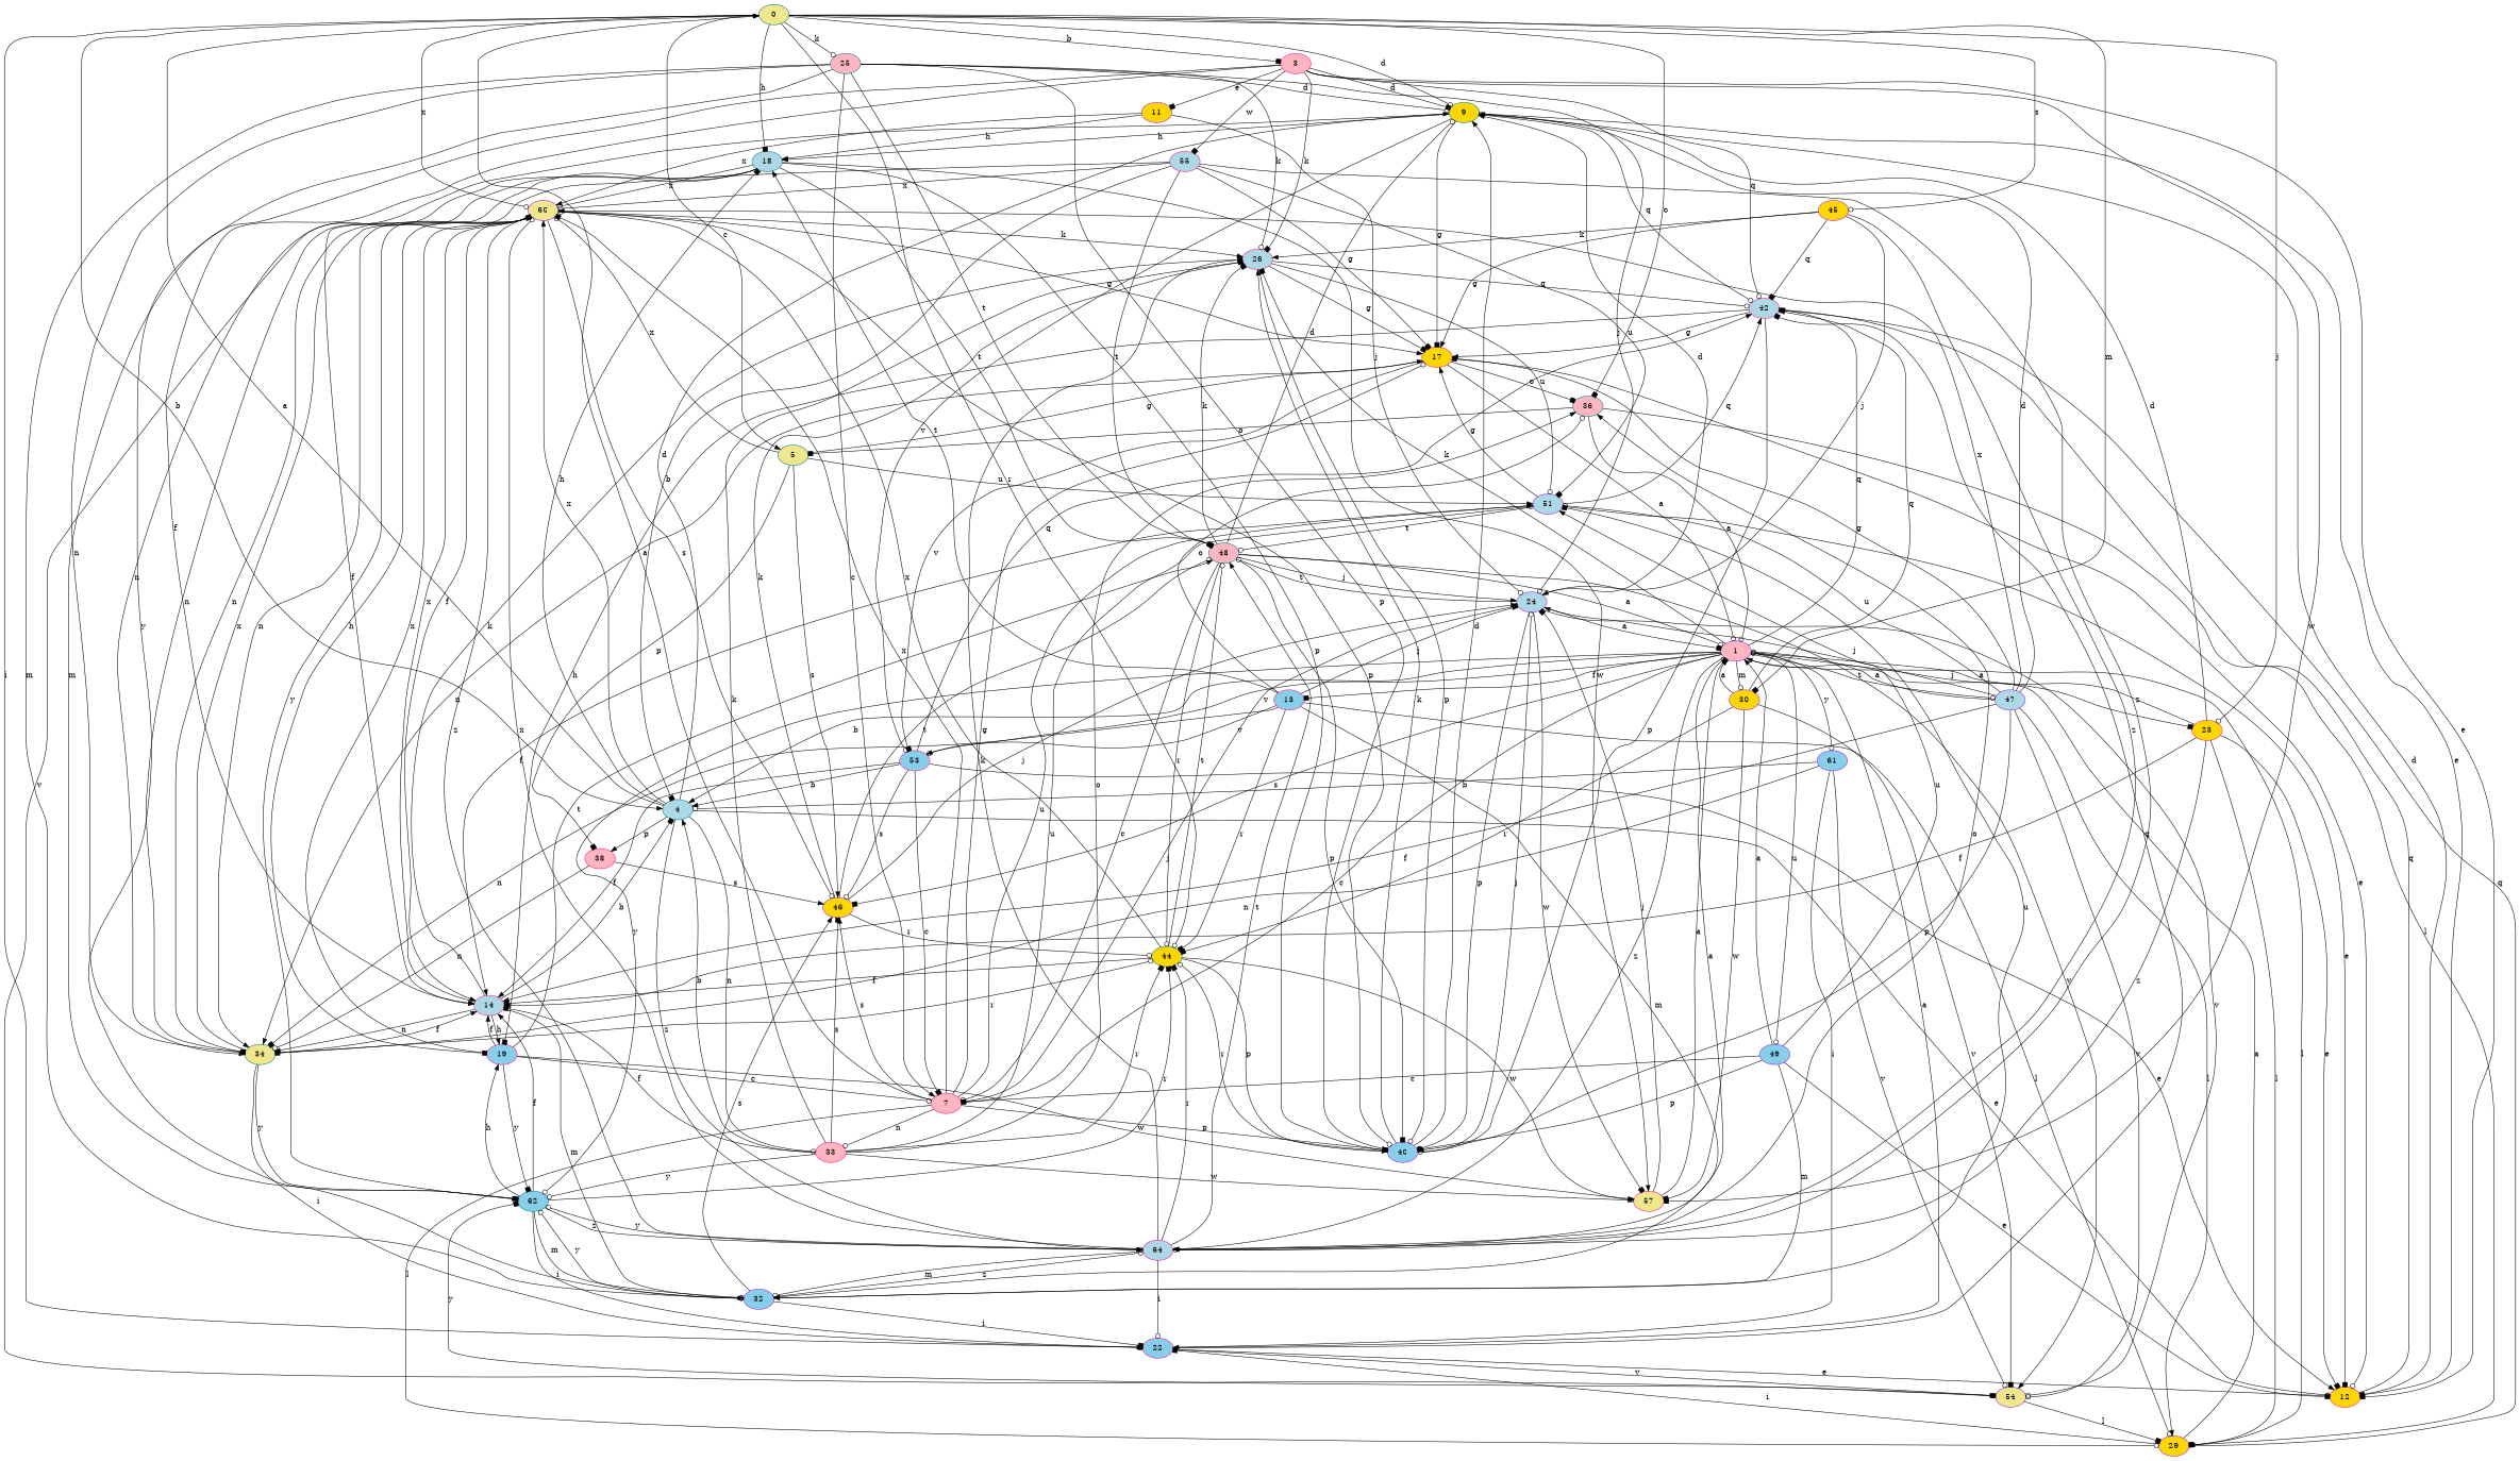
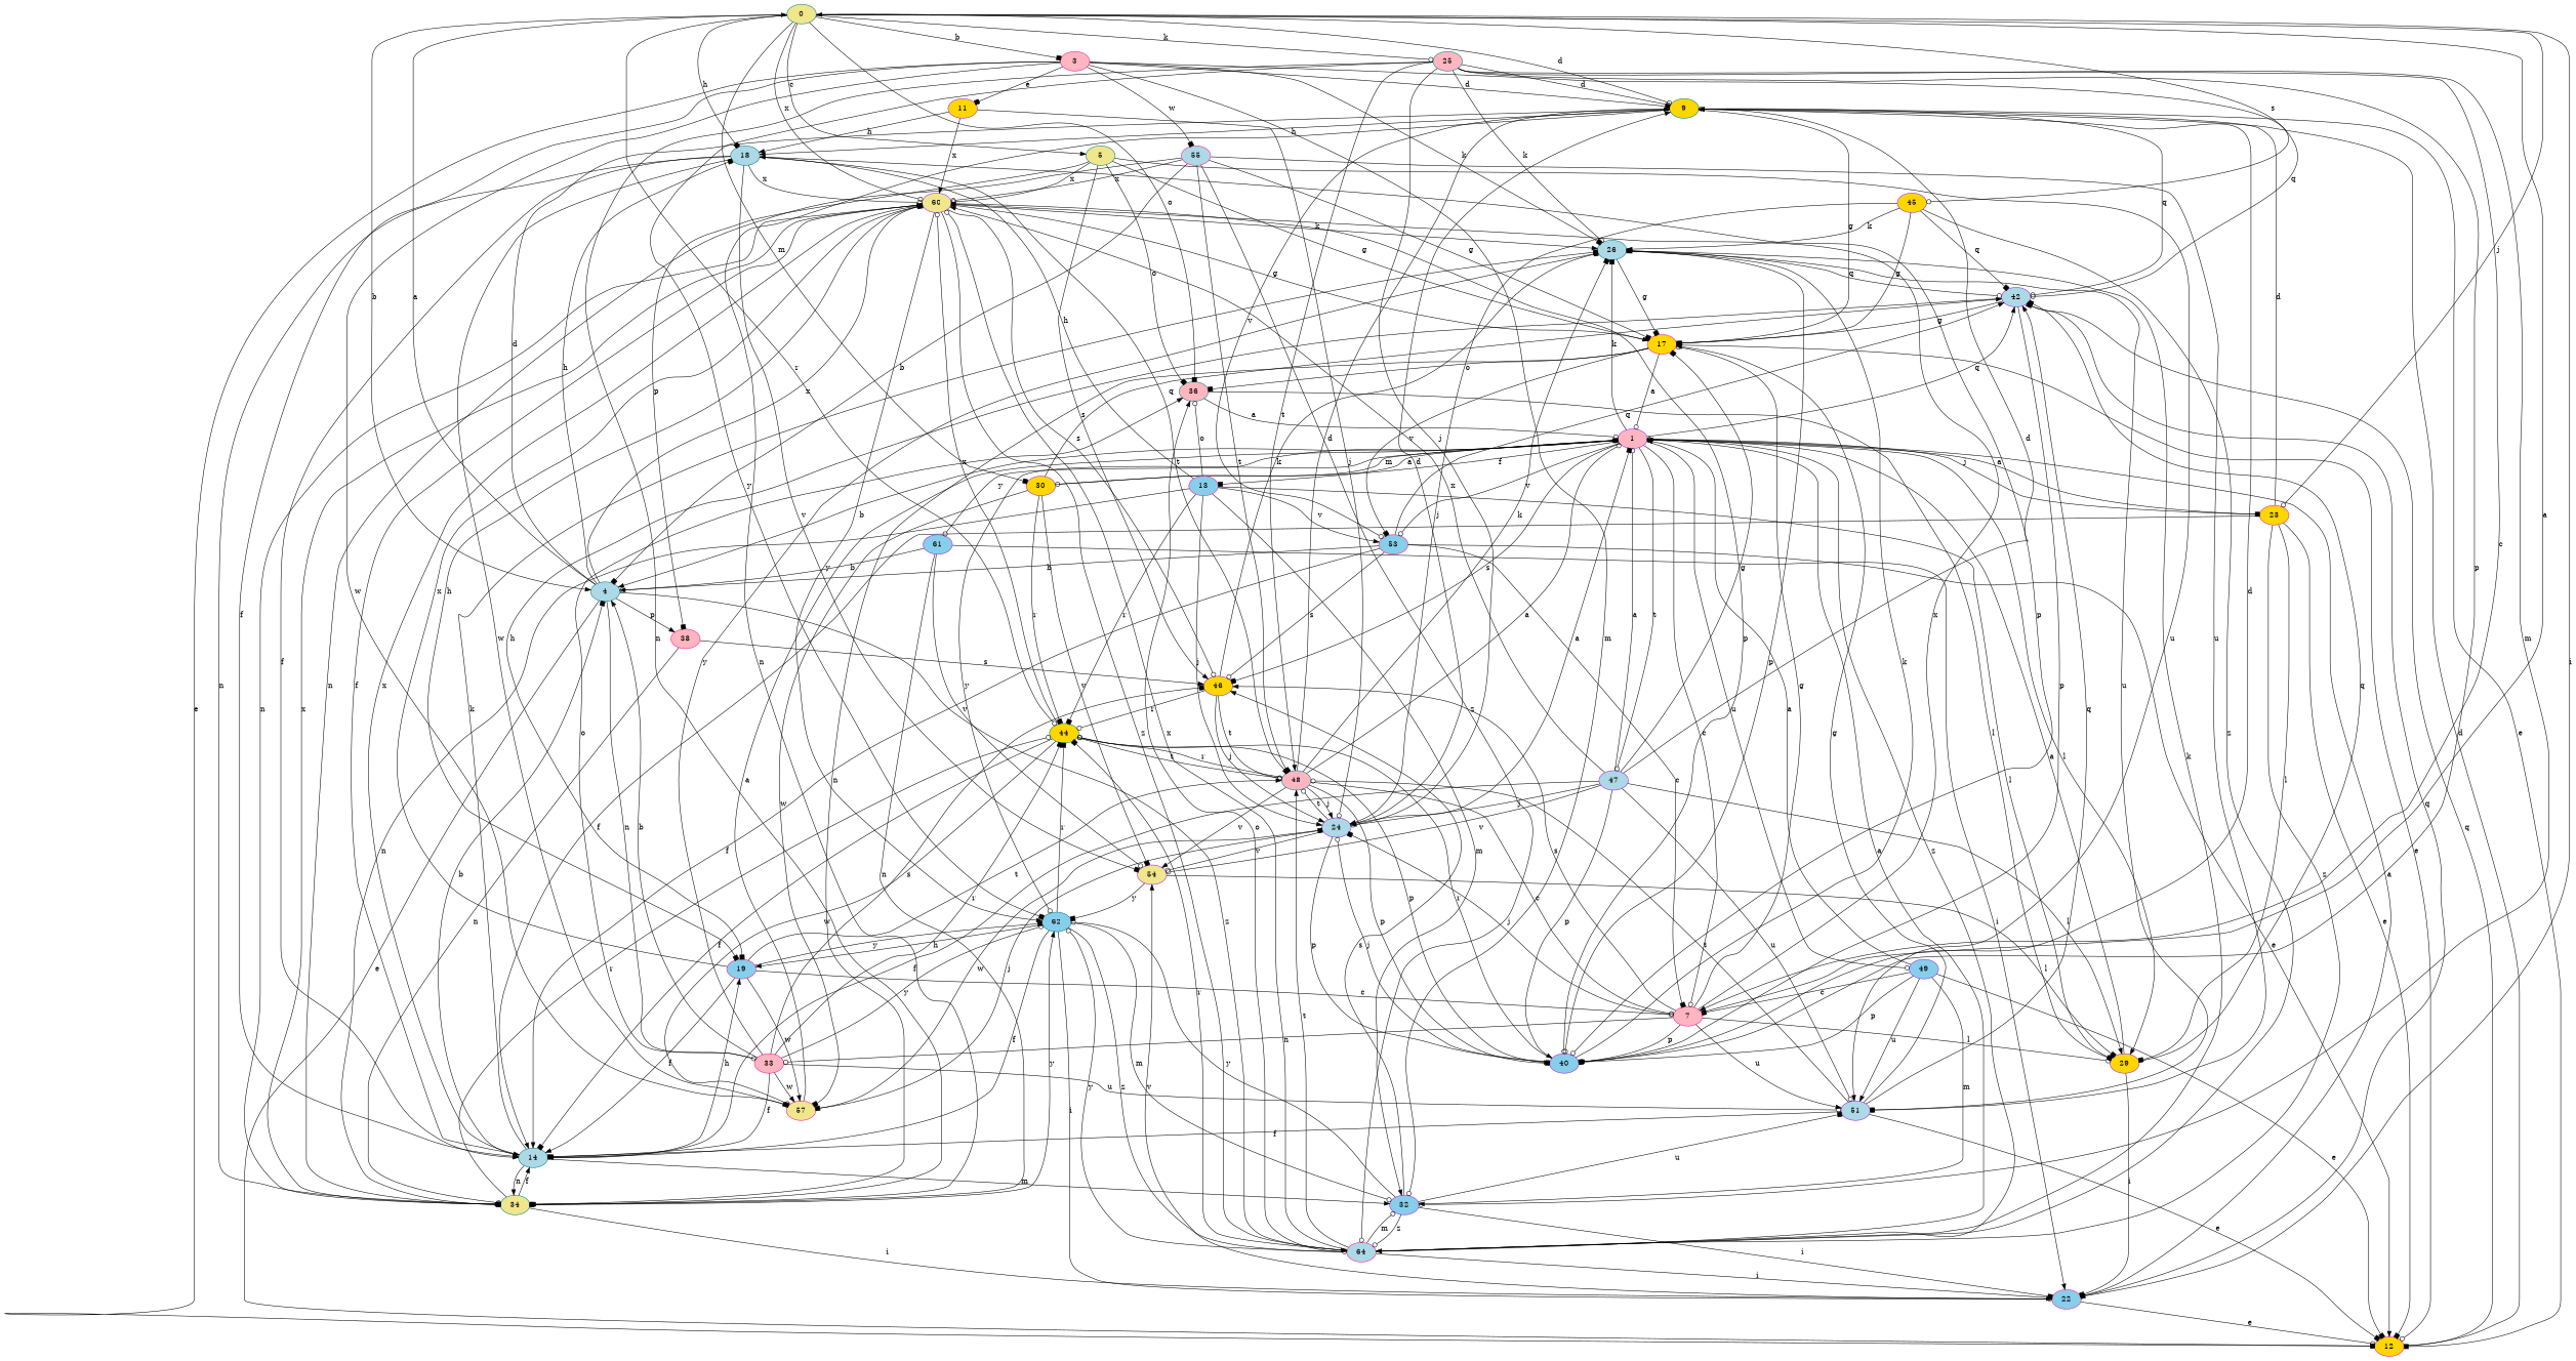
  strict digraph {
    node [color=deeppink fillcolor=lightblue style=filled]
    edge [arrowhead=normal]
    0 [color=teal fillcolor=khaki]
    3 [fillcolor=lightpink]
    4 [color=teal]
    5 [color=teal fillcolor=khaki]
    9 [color=teal fillcolor=gold]
    18 [color=teal]
    22 [fillcolor=skyblue]
    23 [fillcolor=gold]
    25 [color=teal fillcolor=lightpink]
    30 [color=purple fillcolor=gold]
    36 [color=teal fillcolor=lightpink]
    44 [color=teal fillcolor=gold]
    45 [color=purple fillcolor=gold]
    60 [color=purple fillcolor=khaki]
-   26
-   42
+   26 [color=teal]
+   42 [color=purple]
    11 [color=purple fillcolor=gold]
    12 [fillcolor=gold]
-   14
+   14 [color=teal]
    32 [color=purple fillcolor=skyblue]
    55
    57 [fillcolor=khaki]
    64
    33 [fillcolor=lightpink]
    38 [fillcolor=lightpink]
    46 [color=purple fillcolor=gold]
    17 [fillcolor=gold]
    51 [color=purple]
    53 [fillcolor=skyblue]
    34 [color=teal fillcolor=khaki]
    40 [color=purple fillcolor=skyblue]
    48 [color=teal fillcolor=lightpink]
    54 [color=purple fillcolor=khaki]
    1 [color=purple fillcolor=lightpink]
    29 [color=purple fillcolor=gold]
    7 [fillcolor=lightpink]
    62 [color=teal fillcolor=skyblue]
    24 [color=purple]
    19 [fillcolor=skyblue]
    13 [fillcolor=skyblue]
    47 [color=purple]
    49 [color=purple fillcolor=skyblue]
    61 [color=purple fillcolor=skyblue]
    0 -> 3 [arrowhead=box label=b]
    0 -> 4 [label=b]
    0 -> 5 [label=c]
    0 -> 9 [arrowhead=odot label=d]
    0 -> 18 [arrowhead=box label=h]
    0 -> 22 [arrowhead=box label=i]
    0 -> 23 [arrowhead=odot label=j]
    0 -> 25 [arrowhead=odot label=k]
    0 -> 30 [arrowhead=box label=m]
    0 -> 36 [arrowhead=box label=o]
    0 -> 44 [arrowhead=odot label=r]
    0 -> 45 [arrowhead=odot label=s]
    0 -> 60 [arrowhead=odot label=x]
    3 -> 9 [arrowhead=box label=d]
    3 -> 26 [arrowhead=box label=k]
    3 -> 42 [arrowhead=odot label=q]
    3 -> 11 [arrowhead=box label=e]
    3 -> 12 [arrowhead=box label=e]
    3 -> 14 [label=f]
    3 -> 32 [arrowhead=odot label=m]
    3 -> 55 [arrowhead=box label=w]
    3 -> 57 [arrowhead=box label=w]
    4 -> 0 [label=a]
    4 -> 9 [label=d]
    4 -> 18 [arrowhead=box label=h]
    4 -> 60 [label=x]
    4 -> 12 [arrowhead=odot label=e]
    4 -> 64 [label=z]
    4 -> 33 [arrowhead=odot label=n]
    4 -> 38 [label=p]
-   36 -> 5 [arrowhead=box label=o]
+   5 -> 36 [arrowhead=box label=o]
    5 -> 60 [arrowhead=odot label=x]
    5 -> 38 [arrowhead=box label=p]
    5 -> 46 [label=s]
    5 -> 17 [label=g]
    5 -> 51 [label=u]
    9 -> 18 [label=h]
    9 -> 42 [arrowhead=odot label=q]
    9 -> 12 [arrowhead=box label=e]
    9 -> 17 [arrowhead=box label=g]
    9 -> 53 [arrowhead=odot label=v]
    9 -> 34 [label=n]
    18 -> 60 [arrowhead=odot label=x]
    18 -> 14 [label=f]
    18 -> 57 [label=w]
    18 -> 34 [arrowhead=box label=n]
    18 -> 40 [arrowhead=odot label=p]
    18 -> 48 [arrowhead=box label=t]
    18 -> 54 [arrowhead=box label=v]
    22 -> 42 [arrowhead=box label=q]
    22 -> 12 [arrowhead=odot label=e]
    22 -> 54 [label=v]
    22 -> 1 [arrowhead=odot label=a]
    23 -> 9 [label=d]
    23 -> 12 [arrowhead=box label=e]
    23 -> 14 [label=f]
    23 -> 64 [label=z]
    23 -> 1 [arrowhead=odot label=a]
    23 -> 29 [arrowhead=box label=l]
    25 -> 9 [arrowhead=odot label=d]
    25 -> 26 [arrowhead=odot label=k]
    25 -> 32 [arrowhead=odot label=m]
    25 -> 34 [arrowhead=box label=n]
    25 -> 40 [label=p]
    25 -> 48 [label=t]
    25 -> 7 [label=c]
    25 -> 62 [arrowhead=box label=y]
    25 -> 24 [arrowhead=odot label=j]
    30 -> 44 [arrowhead=box label=r]
    30 -> 42 [label=q]
    30 -> 57 [arrowhead=box label=w]
    30 -> 54 [arrowhead=box label=v]
    30 -> 1 [label=a]
    36 -> 1 [arrowhead=odot label=a]
    36 -> 29 [arrowhead=box label=l]
    44 -> 60 [arrowhead=odot label=x]
    44 -> 14 [arrowhead=box label=f]
    44 -> 57 [arrowhead=odot label=w]
    44 -> 40 [label=p]
    44 -> 48 [arrowhead=odot label=t]
    45 -> 26 [label=k]
    45 -> 42 [arrowhead=box label=q]
    45 -> 64 [label=z]
    45 -> 17 [label=g]
    45 -> 24 [label=j]
    60 -> 26 [label=k]
    60 -> 14 [label=f]
    60 -> 64 [label=z]
    60 -> 46 [arrowhead=odot label=s]
    60 -> 17 [label=g]
    60 -> 34 [label=n]
    60 -> 40 [arrowhead=odot label=p]
    60 -> 62 [label=y]
    60 -> 19 [arrowhead=box label=h]
    26 -> 42 [arrowhead=odot label=q]
    26 -> 17 [arrowhead=box label=g]
    26 -> 51 [arrowhead=odot label=u]
    26 -> 40 [arrowhead=odot label=p]
    42 -> 17 [label=g]
    42 -> 40 [arrowhead=odot label=p]
    42 -> 19 [arrowhead=box label=h]
    11 -> 18 [label=h]
    11 -> 60 [label=x]
    11 -> 24 [arrowhead=odot label=j]
    12 -> 9 [label=d]
    12 -> 42 [label=q]
    14 -> 4 [arrowhead=box label=b]
    14 -> 60 [arrowhead=box label=x]
    14 -> 26 [arrowhead=box label=k]
    14 -> 32 [label=m]
    14 -> 34 [label=n]
    14 -> 19 [label=h]
    32 -> 22 [arrowhead=box label=i]
    32 -> 64 [arrowhead=odot label=z]
    32 -> 46 [label=s]
    32 -> 51 [arrowhead=box label=u]
    32 -> 62 [arrowhead=odot label=y]
    55 -> 4 [arrowhead=box label=b]
    55 -> 60 [arrowhead=odot label=x]
    55 -> 64 [arrowhead=odot label=z]
    55 -> 17 [arrowhead=box label=g]
    55 -> 51 [arrowhead=box label=u]
    55 -> 34 [arrowhead=odot label=n]
    55 -> 48 [arrowhead=box label=t]
    57 -> 1 [arrowhead=box label=a]
    57 -> 24 [arrowhead=box label=j]
    64 -> 22 [arrowhead=odot label=i]
    64 -> 36 [label=o]
    64 -> 44 [arrowhead=box label=r]
    64 -> 60 [arrowhead=odot label=x]
    64 -> 26 [arrowhead=box label=k]
    64 -> 32 [arrowhead=odot label=m]
    64 -> 48 [label=t]
    64 -> 1 [arrowhead=odot label=a]
    64 -> 62 [arrowhead=odot label=y]
    33 -> 4 [label=b]
    33 -> 36 [label=o]
    33 -> 44 [arrowhead=box label=r]
-   33 -> 26 [arrowhead=box label=k]
+   33 -> 26 [arrowhead=box label=y]
    33 -> 14 [arrowhead=box label=f]
    33 -> 57 [label=w]
    33 -> 46 [arrowhead=box label=s]
    33 -> 51 [arrowhead=odot label=u]
    33 -> 62 [arrowhead=odot label=y]
    38 -> 46 [label=s]
    38 -> 34 [arrowhead=odot label=n]
    46 -> 44 [arrowhead=odot label=r]
    46 -> 26 [arrowhead=odot label=k]
    46 -> 48 [arrowhead=odot label=t]
    46 -> 24 [label=j]
    17 -> 36 [arrowhead=box label=o]
    17 -> 12 [arrowhead=odot label=e]
    17 -> 53 [arrowhead=box label=v]
    17 -> 34 [label=n]
    17 -> 1 [arrowhead=odot label=a]
    51 -> 42 [label=q]
    51 -> 12 [arrowhead=box label=e]
    51 -> 14 [label=f]
    51 -> 17 [label=g]
    51 -> 48 [arrowhead=odot label=t]
    53 -> 4 [label=b]
    53 -> 42 [label=q]
    53 -> 12 [label=e]
    53 -> 14 [label=f]
    53 -> 46 [arrowhead=odot label=s]
    53 -> 7 [arrowhead=box label=c]
    34 -> 22 [label=i]
    34 -> 44 [arrowhead=odot label=r]
    34 -> 60 [label=x]
    34 -> 14 [label=f]
    34 -> 62 [label=y]
    40 -> 9 [label=d]
    40 -> 44 [arrowhead=odot label=r]
    40 -> 26 [label=k]
    40 -> 24 [arrowhead=odot label=j]
    48 -> 9 [arrowhead=odot label=d]
    48 -> 44 [arrowhead=odot label=r]
    48 -> 26 [arrowhead=box label=k]
    48 -> 40 [arrowhead=box label=p]
    48 -> 54 [label=v]
    48 -> 1 [arrowhead=odot label=a]
    48 -> 7 [arrowhead=odot label=c]
    48 -> 24 [label=j]
    54 -> 29 [arrowhead=box label=l]
    54 -> 62 [arrowhead=box label=y]
    1 -> 4 [label=b]
    1 -> 23 [arrowhead=box label=j]
    1 -> 30 [arrowhead=odot label=m]
    1 -> 26 [arrowhead=box label=k]
    1 -> 42 [label=q]
    1 -> 64 [label=z]
    1 -> 46 [arrowhead=box label=s]
    1 -> 53 [arrowhead=odot label=v]
    1 -> 29 [label=l]
    1 -> 7 [arrowhead=odot label=c]
    1 -> 62 [arrowhead=odot label=y]
    1 -> 13 [arrowhead=box label=f]
    1 -> 47 [arrowhead=odot label=t]
    1 -> 49 [arrowhead=odot label=u]
    1 -> 61 [arrowhead=odot label=y]
    29 -> 22 [arrowhead=box label=i]
    29 -> 42 [arrowhead=box label=q]
    29 -> 1 [label=a]
    7 -> 0 [label=a]
    7 -> 60 [arrowhead=box label=x]
    7 -> 33 [arrowhead=odot label=n]
    7 -> 46 [label=s]
    7 -> 17 [arrowhead=odot label=g]
    7 -> 51 [label=u]
    7 -> 40 [arrowhead=box label=p]
    7 -> 29 [arrowhead=odot label=l]
    7 -> 24 [arrowhead=box label=j]
    62 -> 22 [arrowhead=odot label=i]
    62 -> 44 [arrowhead=box label=r]
    62 -> 14 [label=f]
    62 -> 32 [arrowhead=odot label=m]
    62 -> 64 [arrowhead=odot label=z]
    62 -> 19 [label=h]
    24 -> 9 [label=d]
    24 -> 57 [arrowhead=box label=w]
    24 -> 40 [arrowhead=odot label=p]
    24 -> 48 [arrowhead=odot label=t]
    24 -> 54 [arrowhead=odot label=v]
    24 -> 1 [arrowhead=box label=a]
    19 -> 60 [arrowhead=box label=x]
    19 -> 14 [label=f]
    19 -> 57 [label=w]
    19 -> 48 [label=t]
    19 -> 7 [arrowhead=odot label=c]
    19 -> 62 [arrowhead=box label=y]
-   13 -> 18 [label=t]
+   13 -> 18 [label=h]
    13 -> 36 [arrowhead=odot label=o]
    13 -> 44 [arrowhead=box label=r]
    13 -> 32 [label=m]
    13 -> 53 [label=v]
    13 -> 34 [arrowhead=box label=n]
    13 -> 29 [arrowhead=odot label=l]
    13 -> 24 [label=j]
    47 -> 9 [arrowhead=odot label=d]
    47 -> 60 [label=x]
    47 -> 14 [label=f]
    47 -> 17 [arrowhead=box label=g]
    47 -> 51 [arrowhead=odot label=u]
    47 -> 40 [label=p]
    47 -> 54 [arrowhead=odot label=v]
    47 -> 1 [arrowhead=odot label=a]
    47 -> 29 [label=l]
    47 -> 24 [label=j]
    49 -> 12 [arrowhead=box label=e]
    49 -> 32 [label=m]
    49 -> 51 [label=u]
    49 -> 40 [arrowhead=box label=p]
    49 -> 1 [label=a]
    49 -> 7 [arrowhead=box label=c]
    61 -> 4 [arrowhead=odot label=b]
    61 -> 22 [label=i]
    61 -> 34 [arrowhead=box label=n]
    61 -> 54 [arrowhead=odot label=v]
  }
